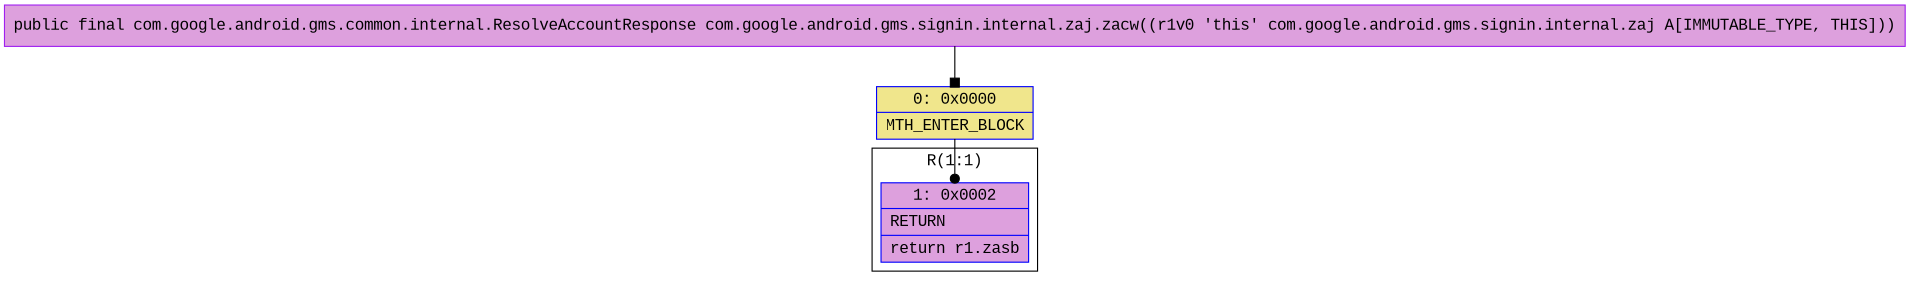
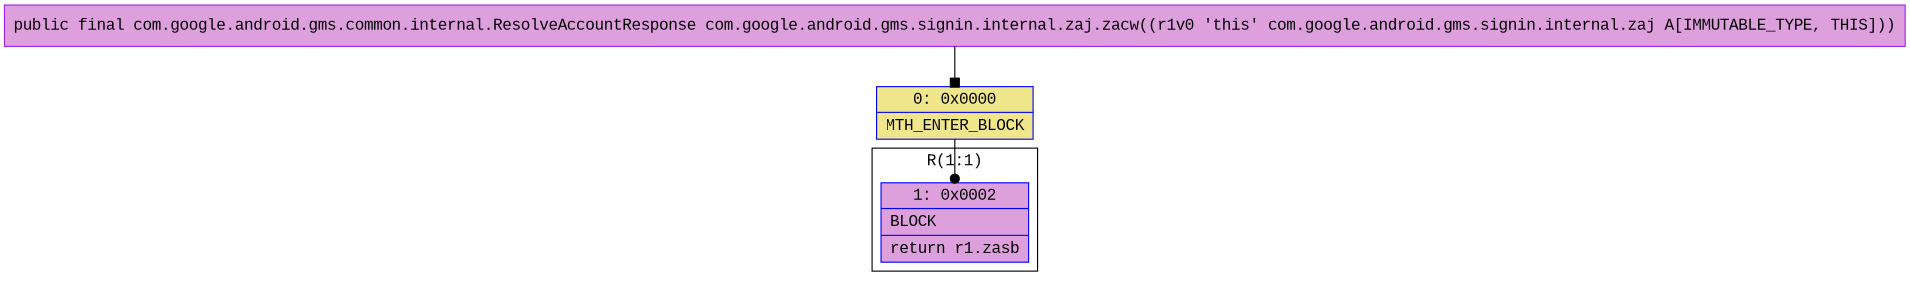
  digraph {
    fontname="Liberation Mono"
    node [color=blue shape=record style=filled fillcolor=plum fontname="Liberation Mono"]
    edge [style=solid fontname="Liberation Mono"]
-   n1 [label="{1\:\ 0x0002|RETURN\l|return r1.zasb\l}"]
+   n1 [label="{1\:\ 0x0002|BLOCK\l|return r1.zasb\l}"]
    n2 [label="{0\:\ 0x0000|MTH_ENTER_BLOCK\l}" fillcolor=khaki]
    n3 [label="{public final com.google.android.gms.common.internal.ResolveAccountResponse com.google.android.gms.signin.internal.zaj.zacw((r1v0 'this' com.google.android.gms.signin.internal.zaj A[IMMUTABLE_TYPE, THIS])) }" color=purple]
    subgraph cluster_1 {
      label="R(1:1)"
      n1
    }
    n2 -> n1 [arrowhead=dot]
    n3 -> n2 [arrowhead=box]
  }
